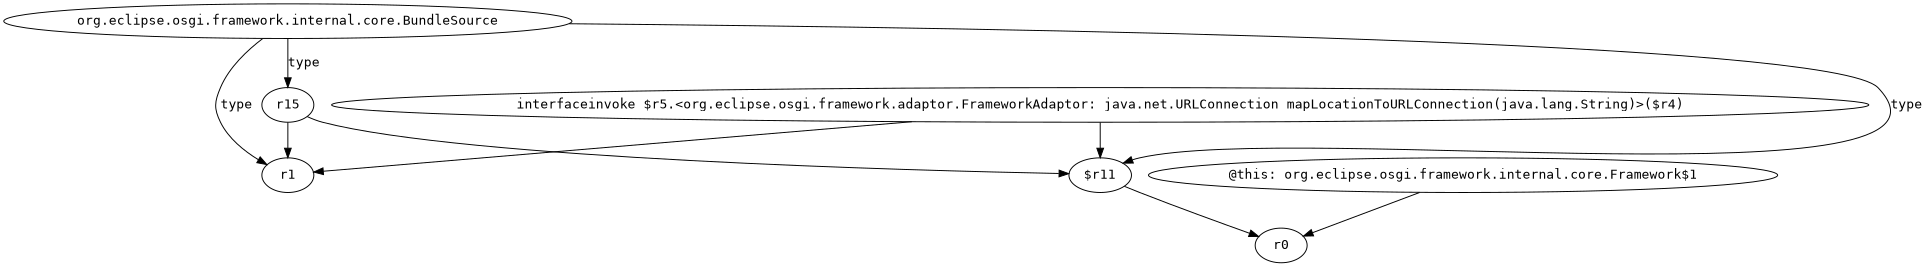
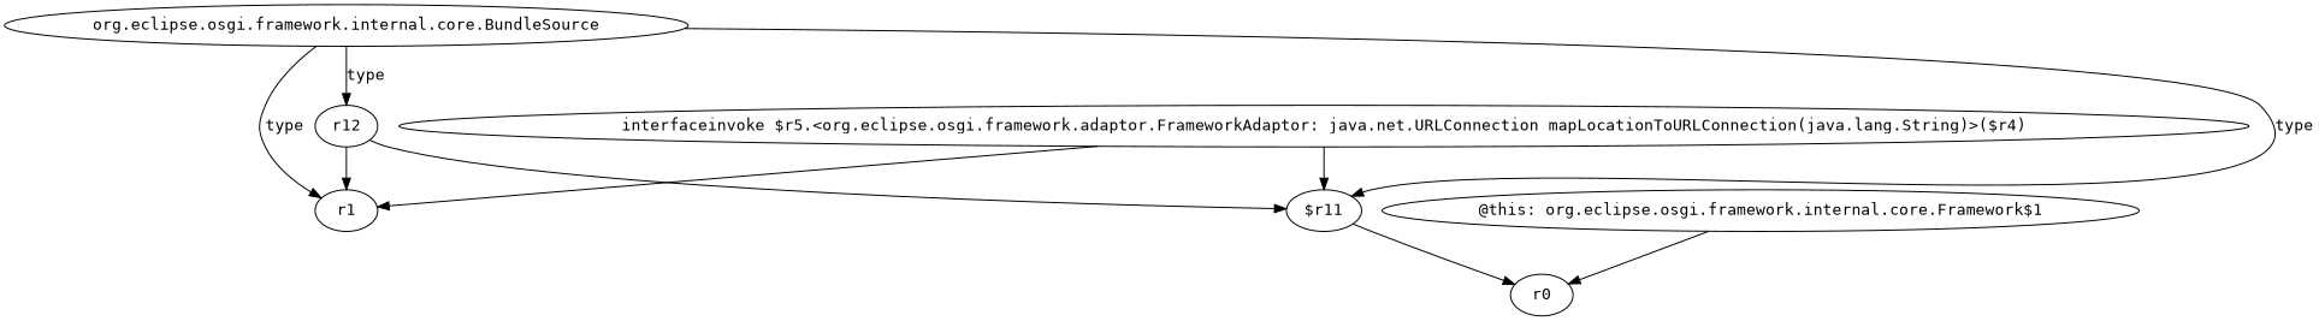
  digraph {
    fontname="DejaVu Sans Mono"
    node [fontname="DejaVu Sans Mono"]
    edge [fontname="DejaVu Sans Mono"]
    n1 [label="org.eclipse.osgi.framework.internal.core.BundleSource"]
    n2 [label=r1]
-   n3 [label=r15]
+   n3 [label=r12]
    n4 [label="$r11"]
    n5 [label=r0]
    n6 [label="interfaceinvoke $r5.<org.eclipse.osgi.framework.adaptor.FrameworkAdaptor: java.net.URLConnection mapLocationToURLConnection(java.lang.String)>($r4)"]
    n7 [label="@this: org.eclipse.osgi.framework.internal.core.Framework$1"]
    n1 -> n2 [label=type]
    n1 -> n3 [label=type]
    n1 -> n4 [label=type]
    n3 -> n2
    n3 -> n4
    n4 -> n5
    n6 -> n2
    n6 -> n4
    n7 -> n5
  }
